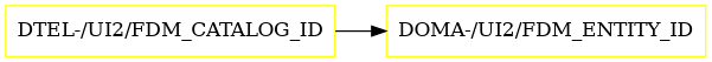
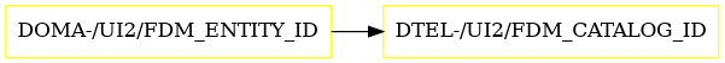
  digraph {
    rankdir=LR
    node [color=yellow shape=box]
    "DTEL-/UI2/FDM_CATALOG_ID"
    "DOMA-/UI2/FDM_ENTITY_ID"
-   "DTEL-/UI2/FDM_CATALOG_ID" -> "DOMA-/UI2/FDM_ENTITY_ID"
+   "DOMA-/UI2/FDM_ENTITY_ID" -> "DTEL-/UI2/FDM_CATALOG_ID"
  }
